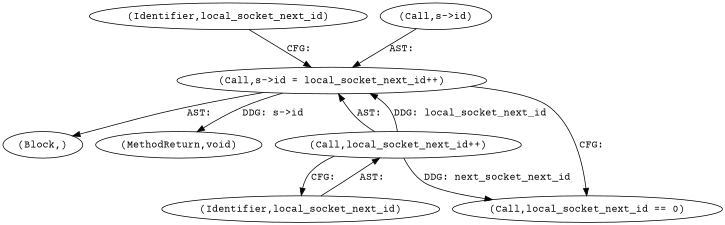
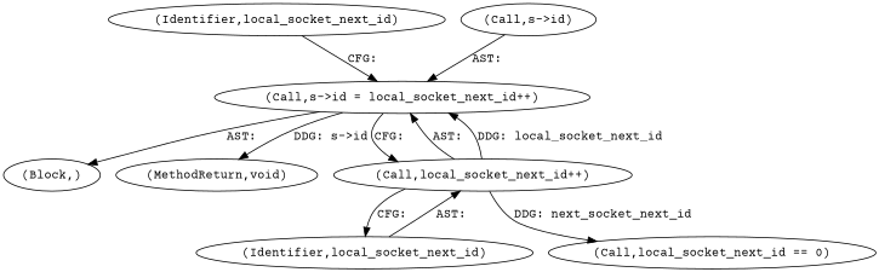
  digraph {
    fontname="Courier Prime"
    node [fontname="Courier Prime"]
    edge [fontname="Courier Prime"]
    n1 [label="(Call,s->id = local_socket_next_id++)"]
    n2 [label="(Call,local_socket_next_id++)"]
    n3 [label="(Block,)"]
    n4 [label="(MethodReturn,void)"]
    n5 [label="(Identifier,local_socket_next_id)"]
    n6 [label="(Call,local_socket_next_id == 0)"]
    n7 [label="(Identifier,local_socket_next_id)"]
    n8 [label="(Call,s->id)"]
-   n1 -> n6 [label="CFG: "]
+   n1 -> n2 [label="CFG: "]
    n1 -> n3 [label="AST: "]
    n1 -> n4 [label="DDG: s->id"]
    n2 -> n1 [label="AST: "]
    n2 -> n1 [label="DDG: local_socket_next_id"]
    n2 -> n5 [label="CFG: "]
    n2 -> n6 [label="DDG: next_socket_next_id"]
    n5 -> n2 [label="AST: "]
    n7 -> n1 [label="CFG: "]
    n8 -> n1 [label="AST: "]
  }
